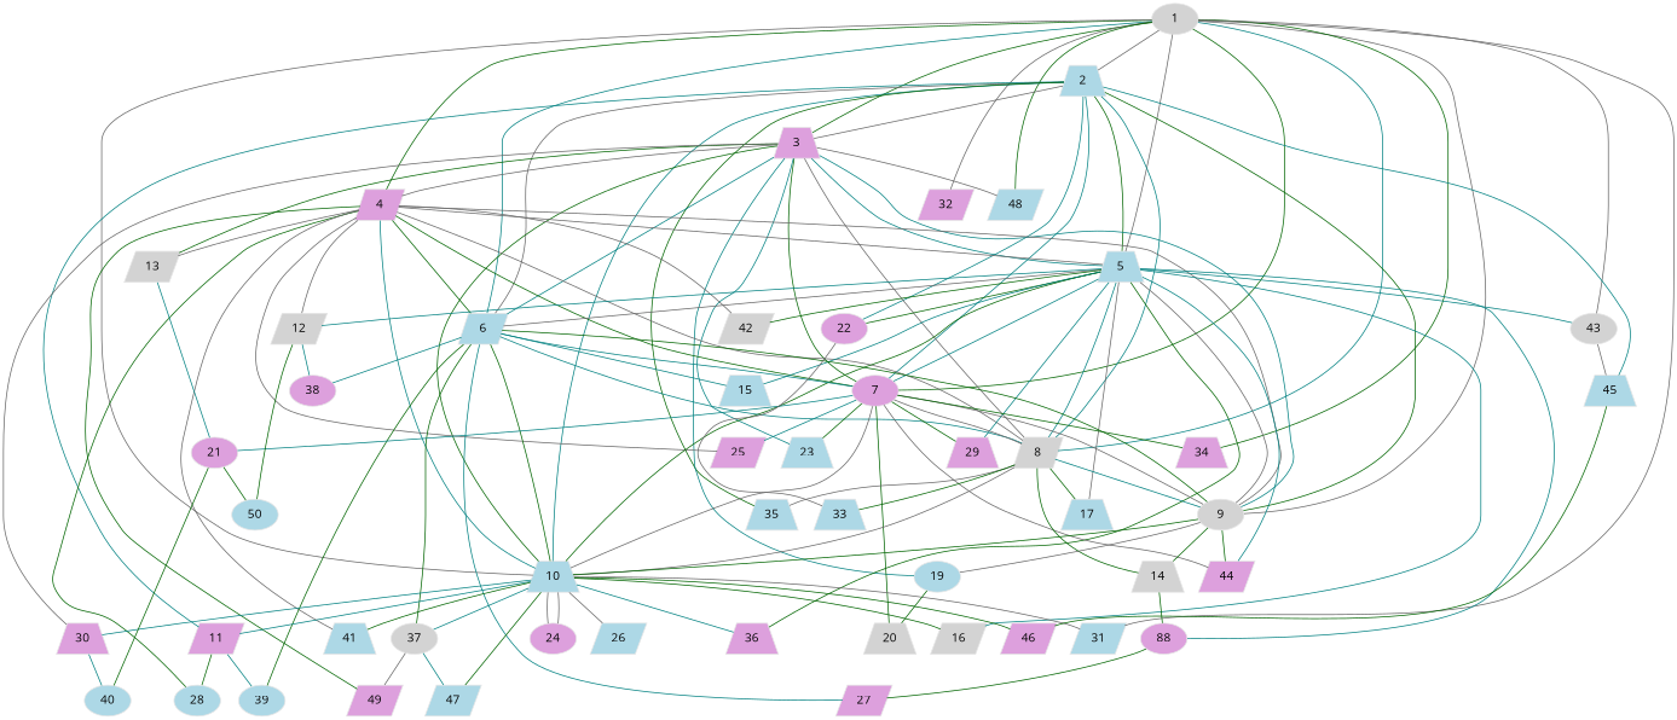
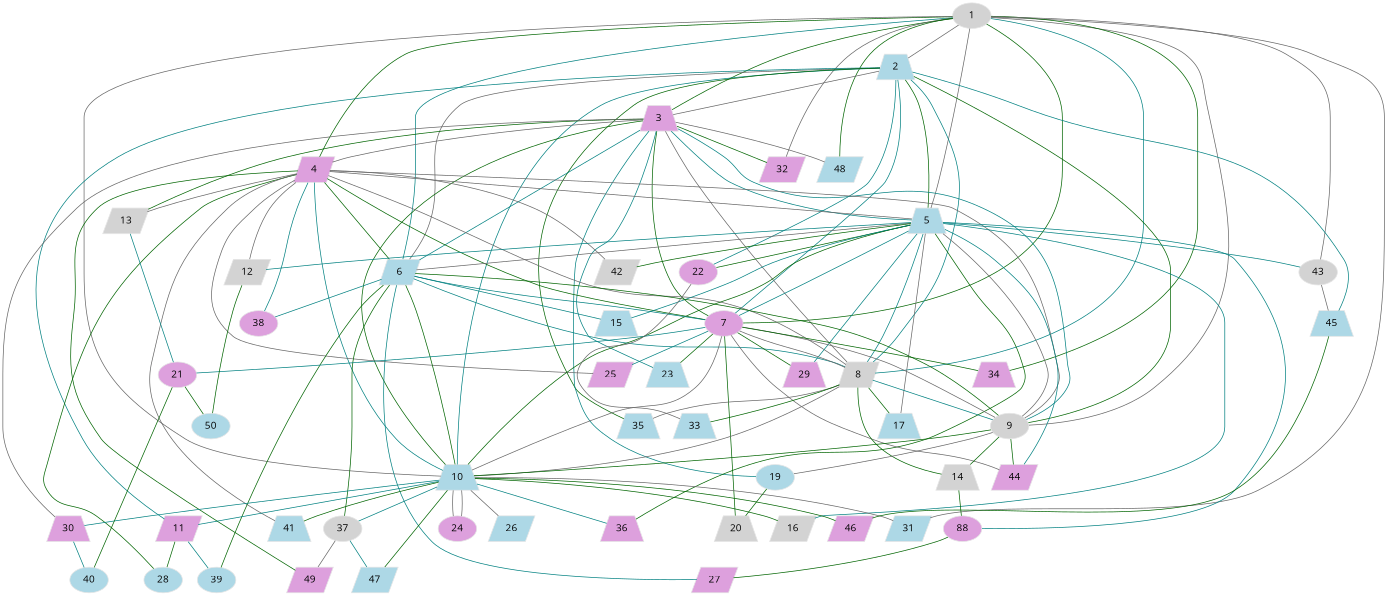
  graph {
    fontname="Open Sans"
    node [color=gray90 fillcolor=lightblue fontname="Open Sans" shape=parallelogram style=filled]
    edge [color=darkgreen fontname="Open Sans"]
    1 [fillcolor=lightgrey shape=ellipse]
    2 [shape=trapezium]
    3 [fillcolor=plum shape=trapezium]
    4 [fillcolor=plum]
    5 [shape=trapezium]
    6
    7 [fillcolor=plum shape=ellipse]
    8 [fillcolor=lightgrey]
    9 [fillcolor=lightgrey shape=ellipse]
    10 [shape=trapezium]
    31
    32 [fillcolor=plum]
    34 [fillcolor=plum shape=trapezium]
    43 [fillcolor=lightgrey shape=ellipse]
    48
    11 [fillcolor=plum]
    22 [fillcolor=plum shape=ellipse]
    35 [shape=trapezium]
    45 [shape=trapezium]
    13 [fillcolor=lightgrey]
    19 [shape=ellipse]
    23 [shape=trapezium]
    30 [fillcolor=plum shape=trapezium]
    12 [fillcolor=lightgrey]
    25 [fillcolor=plum]
    28 [shape=ellipse]
    38 [fillcolor=plum shape=ellipse]
    41 [shape=trapezium]
    42 [fillcolor=lightgrey]
    49 [fillcolor=plum]
    15 [shape=trapezium]
    16 [fillcolor=lightgrey]
    17 [shape=trapezium]
    n34 [fillcolor=plum label=88 shape=ellipse]
    29 [fillcolor=plum shape=trapezium]
    36 [fillcolor=plum shape=trapezium]
    44 [fillcolor=plum]
    27 [fillcolor=plum]
    37 [fillcolor=lightgrey shape=ellipse]
    39 [shape=ellipse]
    20 [fillcolor=lightgrey shape=trapezium]
    21 [fillcolor=plum shape=ellipse]
    14 [fillcolor=lightgrey shape=trapezium]
    33 [shape=trapezium]
    26
    24 [fillcolor=plum shape=ellipse]
    46 [fillcolor=plum]
    47
    40 [shape=ellipse]
    50 [shape=ellipse]
    1 -- 2 [color=gray40]
    1 -- 3
    1 -- 4
    1 -- 5 [color=gray40]
    1 -- 6 [color=teal]
    1 -- 7
    1 -- 8 [color=teal]
    1 -- 9 [color=gray40]
    1 -- 10 [color=gray40]
    1 -- 31 [color=gray40]
    1 -- 32 [color=gray40]
    1 -- 34
    1 -- 43 [color=gray40]
    1 -- 48
    2 -- 3 [color=gray40]
    2 -- 5
    2 -- 6 [color=gray40]
    2 -- 7 [color=teal]
    2 -- 8 [color=teal]
    2 -- 9
    2 -- 10 [color=teal]
    2 -- 11 [color=teal]
    2 -- 22 [color=teal]
    2 -- 35
    2 -- 45 [color=teal]
    3 -- 4 [color=gray40]
    3 -- 5 [color=teal]
    3 -- 6 [color=teal]
    3 -- 7
    3 -- 8 [color=gray40]
    3 -- 9 [color=teal]
    3 -- 10
+   3 -- 32
    3 -- 48 [color=gray40]
    3 -- 13
    3 -- 19 [color=teal]
    3 -- 23 [color=teal]
    3 -- 30 [color=gray40]
    4 -- 5 [color=gray40]
    4 -- 6
    4 -- 7
    4 -- 8 [color=gray40]
    4 -- 9 [color=gray40]
    4 -- 10 [color=teal]
    4 -- 13 [color=gray40]
    4 -- 12 [color=gray40]
    4 -- 25 [color=gray40]
    4 -- 28
-   12 -- 38 [color=teal]
+   4 -- 38 [color=teal]
    4 -- 41 [color=gray40]
    4 -- 42 [color=gray40]
    4 -- 49
    5 -- 6 [color=gray40]
    5 -- 7 [color=teal]
    5 -- 8 [color=teal]
    5 -- 9 [color=gray40]
    5 -- 10
    5 -- 43 [color=teal]
    5 -- 22
    5 -- 12 [color=teal]
    5 -- 42
    5 -- 15 [color=teal]
    5 -- 16 [color=teal]
    5 -- 17 [color=gray40]
    5 -- n34 [color=teal]
    5 -- 29 [color=teal]
    5 -- 36
    5 -- 44 [color=teal]
    6 -- 7 [color=teal]
    6 -- 8 [color=teal]
    6 -- 9
    6 -- 10
    6 -- 38 [color=teal]
    6 -- 15 [color=teal]
    6 -- 27 [color=teal]
    6 -- 37
    6 -- 39
    7 -- 8 [color=gray40]
    7 -- 9 [color=gray40]
    7 -- 10 [color=gray40]
    7 -- 34
    7 -- 23
    7 -- 25 [color=teal]
    7 -- 29
    7 -- 44 [color=gray40]
    7 -- 20
    7 -- 21 [color=teal]
    8 -- 9 [color=teal]
    8 -- 10 [color=gray40]
    8 -- 35 [color=gray40]
    8 -- 17
    8 -- 14
    8 -- 33
    9 -- 10
    9 -- 19 [color=gray40]
    9 -- 44
    9 -- 14
    10 -- 31 [color=gray40]
    10 -- 11 [color=teal]
    10 -- 30 [color=teal]
    10 -- 41
    10 -- 16
    10 -- 36 [color=teal]
    10 -- 37 [color=teal]
    10 -- 26 [color=gray40]
    10 -- 24 [color=gray40]
    10 -- 24 [color=gray40]
    10 -- 46
    10 -- 47
    43 -- 45 [color=gray40]
    11 -- 28
    11 -- 39 [color=teal]
    22 -- 33 [color=gray40]
    45 -- 46
    13 -- 21 [color=teal]
    19 -- 20
    30 -- 40 [color=teal]
    12 -- 50
    n34 -- 27
    37 -- 49 [color=gray40]
    37 -- 47 [color=teal]
    21 -- 40
    21 -- 50
    14 -- n34
  }
